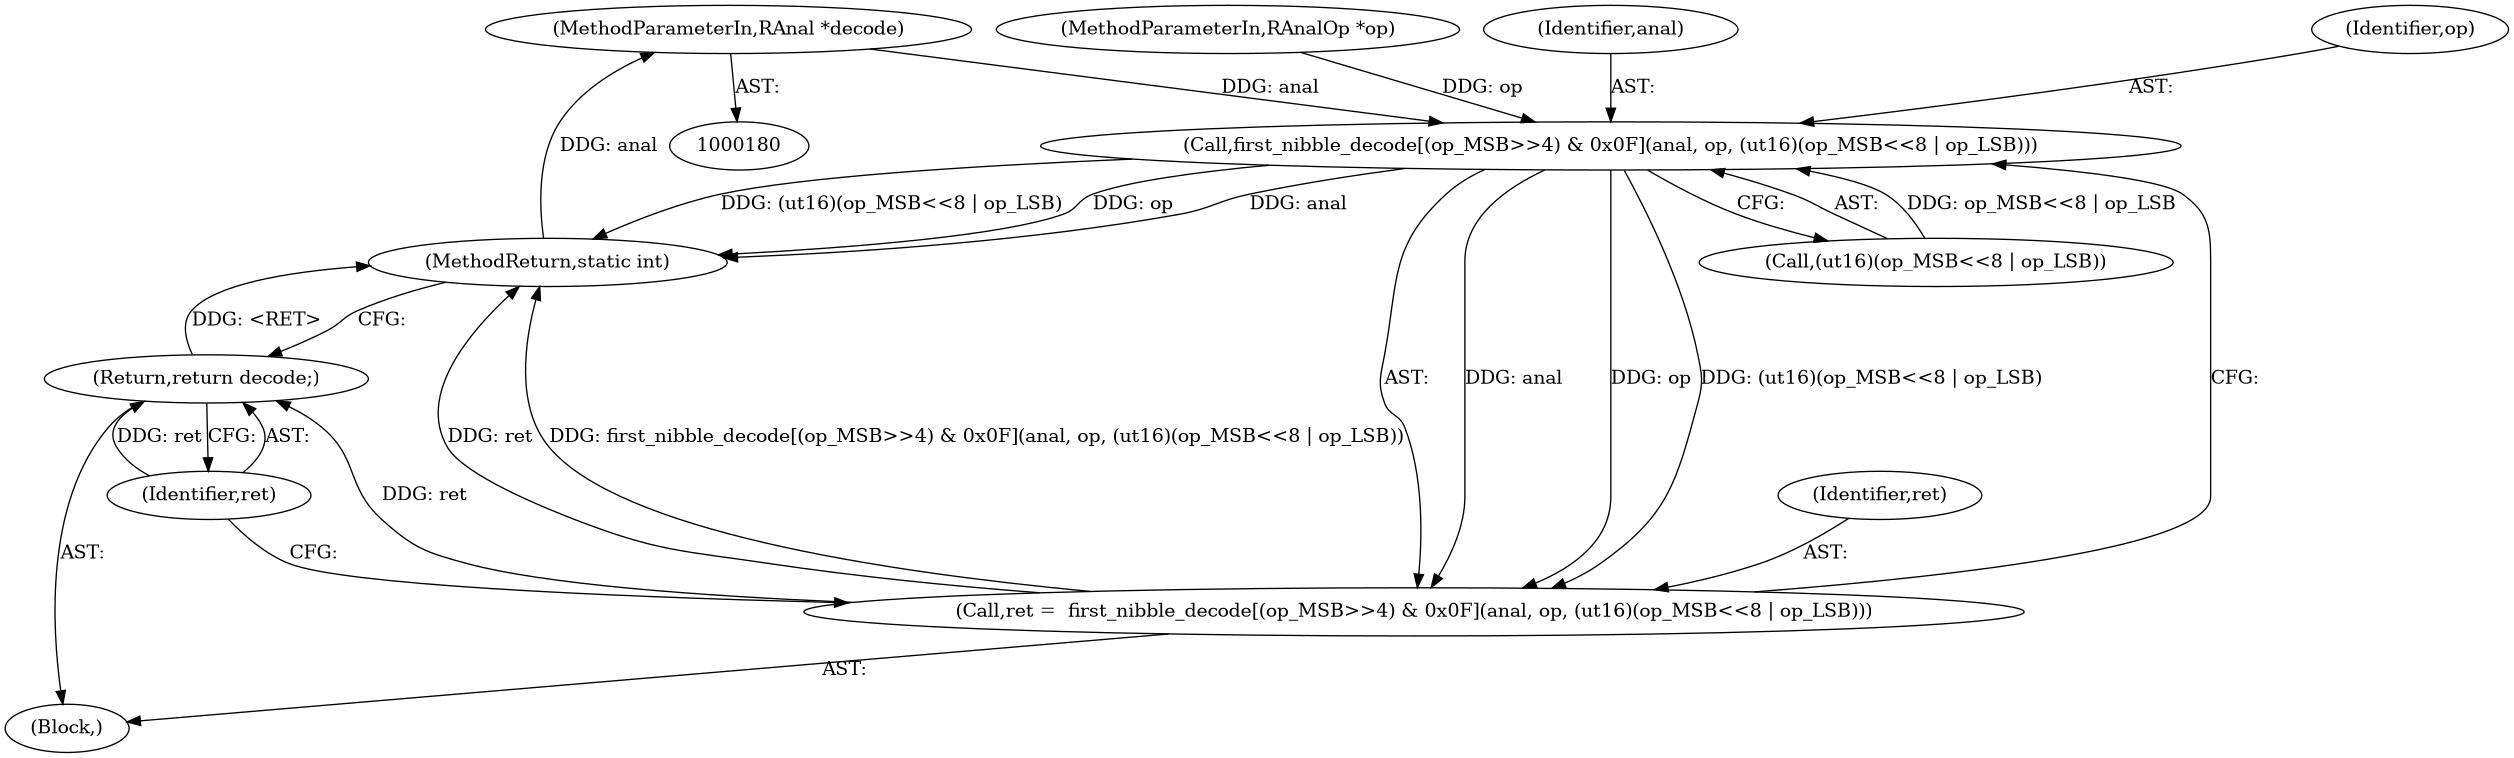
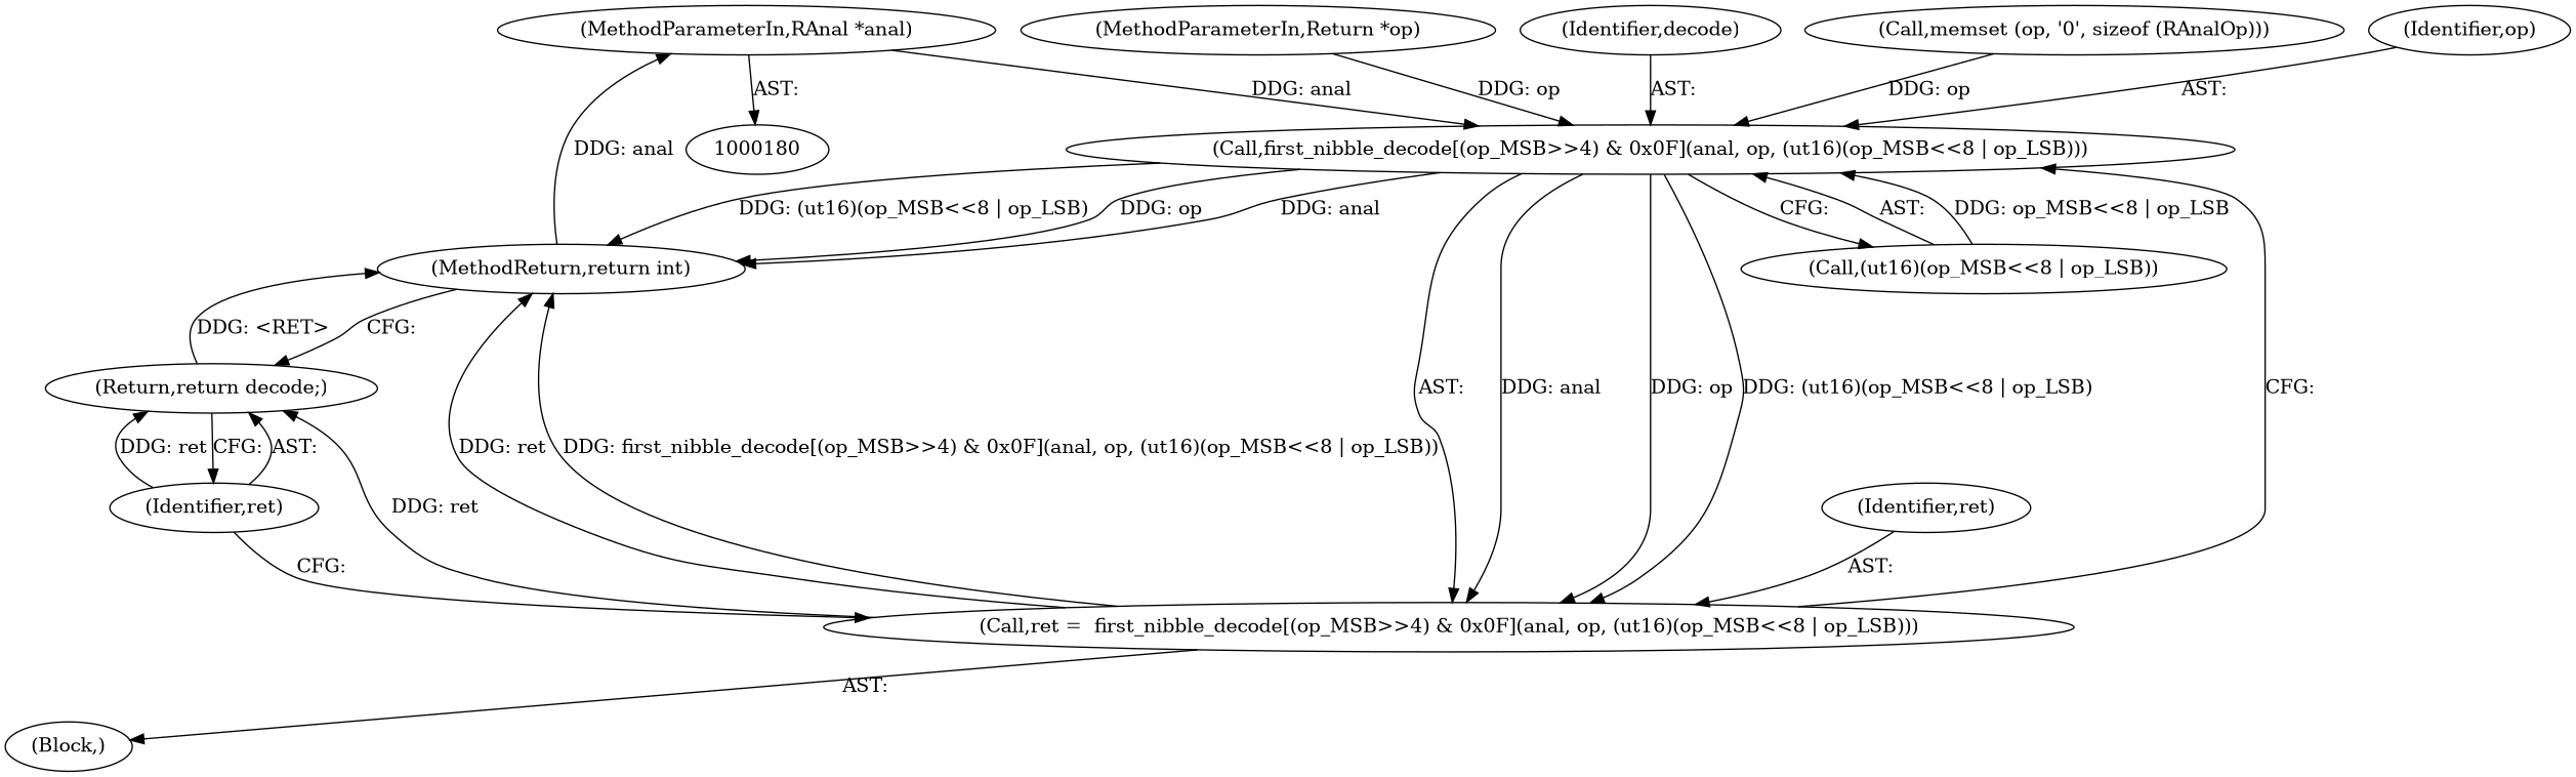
  digraph {
-   n1 [label="(MethodParameterIn,RAnal *decode)"]
+   n1 [label="(MethodParameterIn,RAnal *anal)"]
    n2 [label="(Call,first_nibble_decode[(op_MSB>>4) & 0x0F](anal, op, (ut16)(op_MSB<<8 | op_LSB)))"]
    n3 [label=1000180]
-   n4 [label="(MethodReturn,static int)"]
+   n4 [label="(MethodReturn,return int)"]
    n5 [label="(Call,ret =  first_nibble_decode[(op_MSB>>4) & 0x0F](anal, op, (ut16)(op_MSB<<8 | op_LSB)))"]
    n6 [label="(Call,(ut16)(op_MSB<<8 | op_LSB))"]
    n7 [label="(Return,return decode;)"]
    n8 [label="(Block,)"]
    n9 [label="(Identifier,ret)"]
    n10 [label="(Identifier,ret)"]
    n11 [label="(Identifier,op)"]
-   n12 [label="(MethodParameterIn,RAnalOp *op)"]
-   n13 [label="(Identifier,anal)"]
+   n12 [label="(MethodParameterIn,Return *op)"]
+   n13 [label="(Identifier,decode)"]
+   n14 [label="(Call,memset (op, '\0', sizeof (RAnalOp)))"]
    n1 -> n2 [label="DDG: anal"]
    n1 -> n3 [label="AST: "]
    n2 -> n4 [label="DDG: anal"]
    n2 -> n4 [label="DDG: (ut16)(op_MSB<<8 | op_LSB)"]
    n2 -> n4 [label="DDG: op"]
    n2 -> n5 [label="AST: "]
    n2 -> n5 [label="DDG: anal"]
    n2 -> n5 [label="DDG: op"]
    n2 -> n5 [label="DDG: (ut16)(op_MSB<<8 | op_LSB)"]
    n2 -> n6 [label="CFG: "]
    n4 -> n1 [label="DDG: anal"]
    n4 -> n7 [label="CFG: "]
    n5 -> n2 [label="CFG: "]
    n5 -> n4 [label="DDG: first_nibble_decode[(op_MSB>>4) & 0x0F](anal, op, (ut16)(op_MSB<<8 | op_LSB))"]
    n5 -> n4 [label="DDG: ret"]
    n5 -> n7 [label="DDG: ret"]
    n5 -> n8 [label="AST: "]
    n6 -> n2 [label="AST: "]
    n6 -> n2 [label="DDG: op_MSB<<8 | op_LSB"]
    n7 -> n4 [label="DDG: <RET>"]
-   n7 -> n8 [label="AST: "]
    n7 -> n9 [label="CFG: "]
    n9 -> n5 [label="CFG: "]
    n9 -> n7 [label="AST: "]
    n9 -> n7 [label="DDG: ret"]
    n10 -> n5 [label="AST: "]
    n11 -> n2 [label="AST: "]
    n12 -> n2 [label="DDG: op"]
    n13 -> n2 [label="AST: "]
+   n14 -> n2 [label="DDG: op"]
  }
